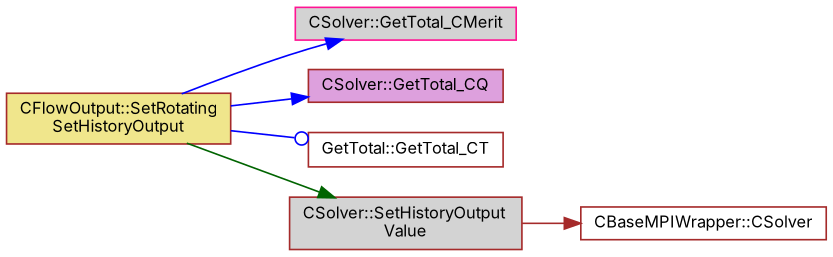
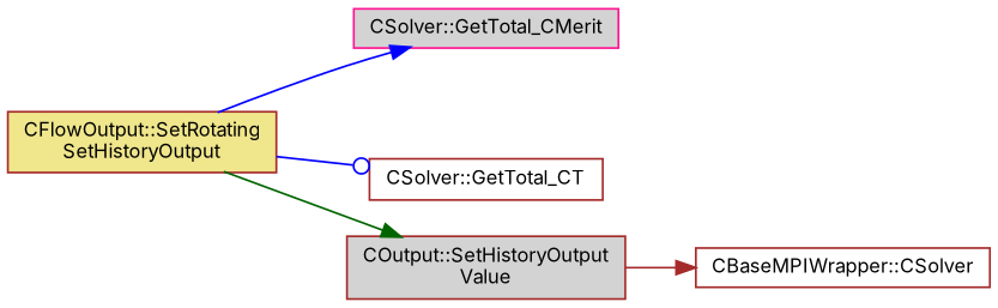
  digraph {
    fontname=Inter
    rankdir=LR
    node [color=brown fillcolor=lightgrey fontname=Inter fontsize=10 shape=record style=filled]
    edge [arrowhead=normal color=blue fontname=Inter fontsize=10 labelfontname=Helvetica labelfontsize=10 style=solid]
    n1 [fillcolor=khaki fontcolor=black height=0.2 label="CFlowOutput::SetRotating\lSetHistoryOutput" width=0.4]
    n2 [color=deeppink height=0.2 label="CSolver::GetTotal_CMerit" width=0.4]
-   n3 [fillcolor=plum height=0.2 label="CSolver::GetTotal_CQ" width=0.4]
-   n4 [fillcolor=white height=0.2 label="GetTotal::GetTotal_CT" width=0.4]
-   n5 [height=0.2 label="CSolver::SetHistoryOutput\lValue" width=0.4]
+   n4 [fillcolor=white height=0.2 label="CSolver::GetTotal_CT" width=0.4]
+   n5 [height=0.2 label="COutput::SetHistoryOutput\lValue" width=0.4]
    n6 [fillcolor=white height=0.2 label="CBaseMPIWrapper::CSolver" width=0.4]
    n1 -> n2
-   n1 -> n3
    n1 -> n4 [arrowhead=odot]
    n1 -> n5 [color=darkgreen]
    n5 -> n6 [color=brown]
  }
